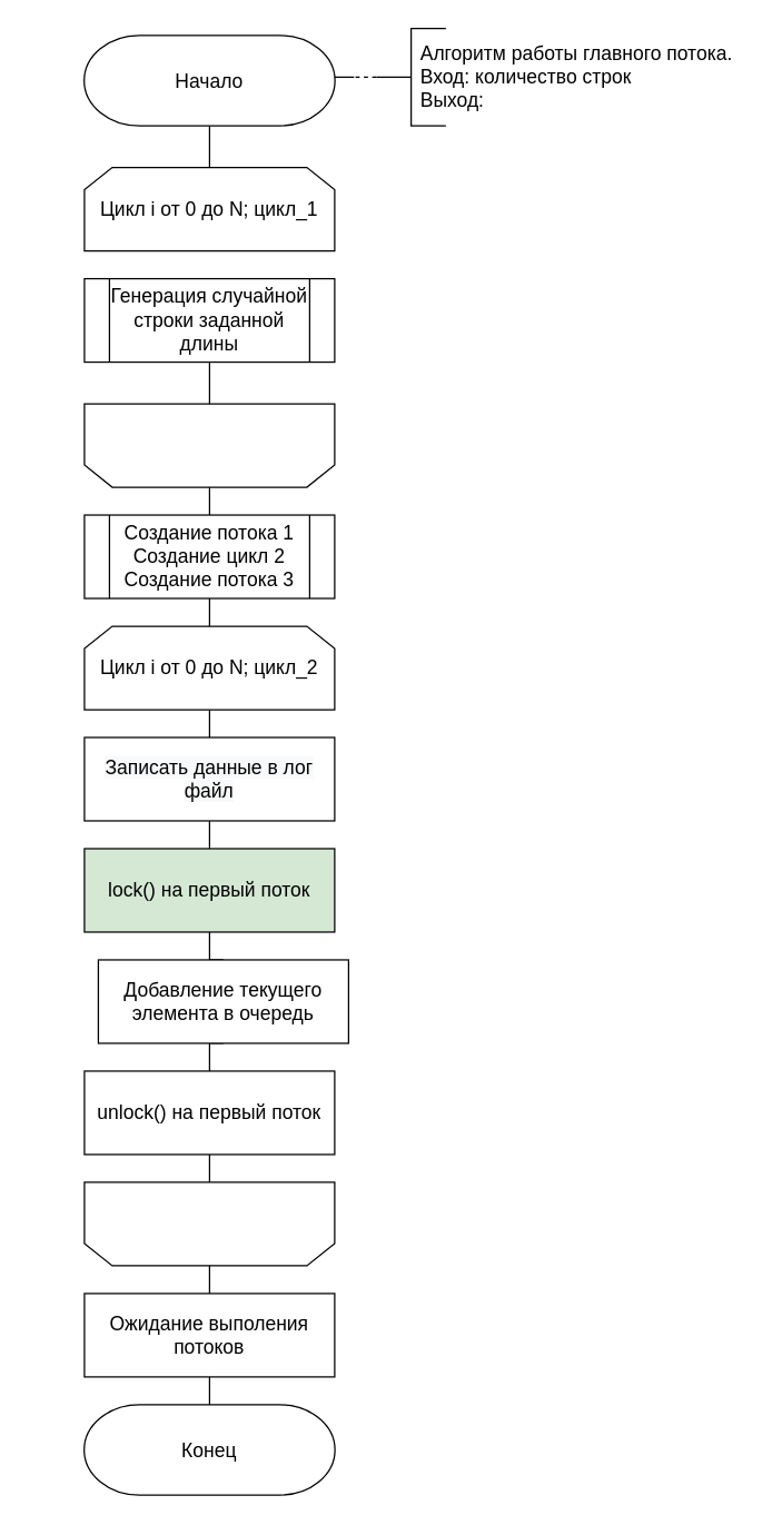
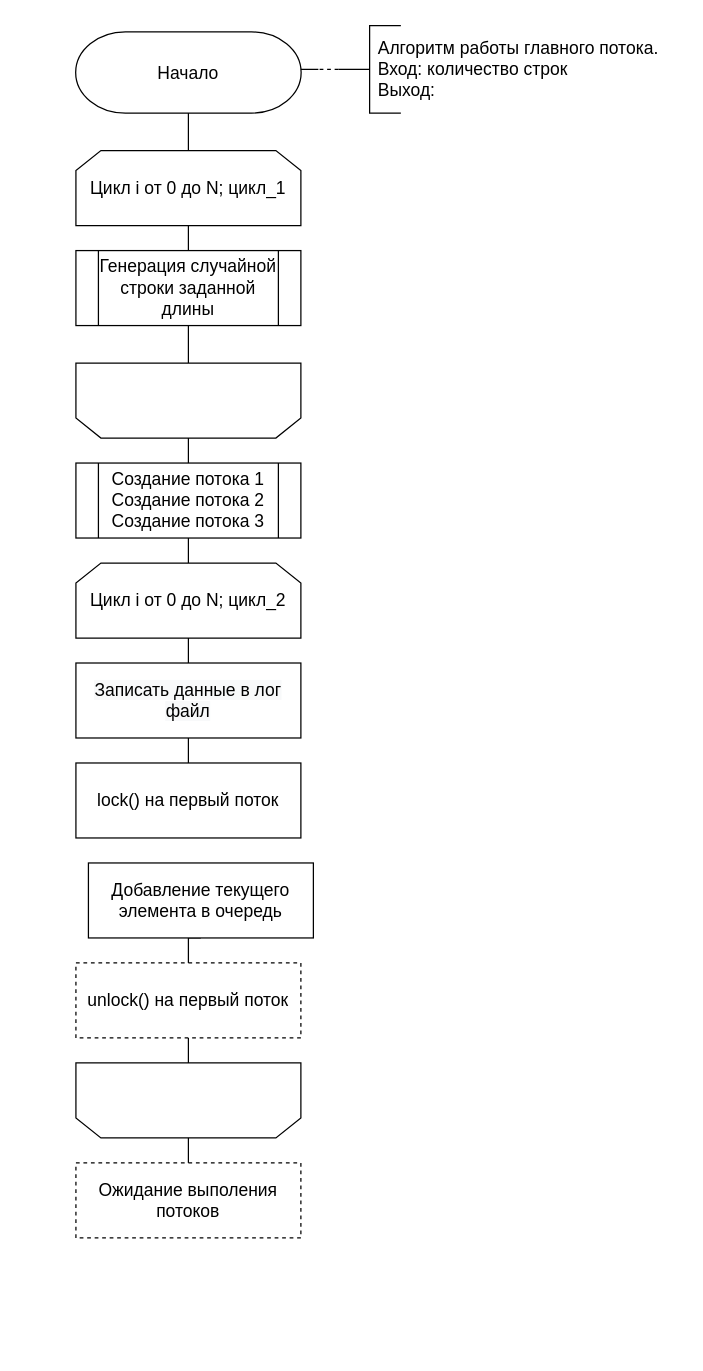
  <mxCell id="0" />
  <mxCell id="1" parent="0" />
  <mxCell id="2" style="edgeStyle=orthogonalEdgeStyle;rounded=0;orthogonalLoop=1;jettySize=auto;html=1;exitX=0.5;exitY=1;exitDx=0;exitDy=0;exitPerimeter=0;entryX=0.5;entryY=0;entryDx=0;entryDy=0;endArrow=none;endFill=0;" edge="1" parent="1" source="3"><mxGeometry relative="1" as="geometry"><mxPoint x="150" y="120" as="targetPoint" /></mxGeometry></mxCell>
  <mxCell id="3" value="&lt;span style=&quot;font-size: 14px&quot;&gt;Начало&lt;/span&gt;" style="strokeWidth=1;html=1;shape=stencil(xVVNb4MwDP01HJmAaFV7nFh37GWTdnapC1FDgpysH/9+gYBaSukgl0kc8Hvwnu3YSsBSXUCFQRJJKDFg70GSfCGVXIJRZAPLFA5eRC48uXC1dCHoCjPjsCMQh61Ax2hD6oAnvjOtApcFEjc1y9ZB9Ga/qR+WZkpKK8KV1D3mhrdiwKX9Nzo7sejl1dlc2thFlXUo0SD10GtxGwcEyYe3UzzN6dPDqV9R5/uX0/d8p9jPae3TvfjeLJ7YwY1HYQ/slquJB+Zl16nPr86rmQO7ydWN2LHUImMLyNItZIec1I/cPUyygnq5B0RHl+qI1+zZ3Xw/q79TEFzeKCyW8xWAMvtC3eC3k06Xfk7nEM5ch6QM1G3o6QugHEOrE+4F5D1KnxCrG7g9+8fpLjwqvuvZNIl/LNnnjDOhND7ZBIsP5qxBR4aTpXtF+GRq91wIdzuNLcRAoEHdXdkAvw==);whiteSpace=wrap;" vertex="1" parent="1"><mxGeometry x="20" y="25" width="260" height="65" as="geometry" /></mxCell>
  <mxCell id="4" value="" style="edgeStyle=orthogonalEdgeStyle;rounded=0;orthogonalLoop=1;jettySize=auto;html=1;dashed=1;endArrow=none;endFill=0;startArrow=none;" edge="1" parent="1" source="5"><mxGeometry relative="1" as="geometry"><mxPoint x="283.99" y="54.9" as="sourcePoint" /><mxPoint x="253.99" y="55" as="targetPoint" /><Array as="points"><mxPoint x="239.99" y="54.9" /></Array></mxGeometry></mxCell>
  <mxCell id="5" value="" style="strokeWidth=1;html=1;shape=mxgraph.flowchart.annotation_2;align=left;labelPosition=right;pointerEvents=1;" vertex="1" parent="1"><mxGeometry x="270" y="20" width="50" height="70" as="geometry" /></mxCell>
+ <mxCell id="6" style="edgeStyle=orthogonalEdgeStyle;rounded=0;orthogonalLoop=1;jettySize=auto;html=1;exitX=0.5;exitY=1;exitDx=0;exitDy=0;entryX=0.5;entryY=0;entryDx=0;entryDy=0;endArrow=none;endFill=0;" edge="1" parent="1" source="7" target="10"><mxGeometry relative="1" as="geometry" /></mxCell>
  <mxCell id="7" value="&lt;span style=&quot;font-size: 14px&quot;&gt;Цикл i от 0 до N; цикл_1&lt;/span&gt;" style="shape=loopLimit;whiteSpace=wrap;html=1;" vertex="1" parent="1"><mxGeometry x="60" y="120" width="180" height="60" as="geometry" /></mxCell>
  <mxCell id="8" value="&lt;font style=&quot;font-size: 14px&quot;&gt;Алгоритм работы главного потока.&amp;nbsp;&lt;br&gt;Вход: количество строк&lt;br&gt;Выход:&amp;nbsp;&lt;br&gt;&lt;/font&gt;" style="text;html=1;align=left;verticalAlign=middle;resizable=0;points=[];autosize=1;strokeColor=none;" vertex="1" parent="1"><mxGeometry x="300" y="30" width="240" height="50" as="geometry" /></mxCell>
  <mxCell id="9" style="edgeStyle=orthogonalEdgeStyle;rounded=0;orthogonalLoop=1;jettySize=auto;html=1;exitX=0.5;exitY=1;exitDx=0;exitDy=0;entryX=0.5;entryY=1;entryDx=0;entryDy=0;endArrow=none;endFill=0;" edge="1" parent="1" source="10" target="12"><mxGeometry relative="1" as="geometry" /></mxCell>
  <mxCell id="10" value="&lt;font style=&quot;font-size: 14px&quot;&gt;Генерация случайной строки заданной длины&lt;/font&gt;" style="shape=process;whiteSpace=wrap;html=1;backgroundOutline=1;" vertex="1" parent="1"><mxGeometry x="60" y="200" width="180" height="60" as="geometry" /></mxCell>
  <mxCell id="11" value="" style="group" vertex="1" connectable="0" parent="1"><mxGeometry x="60" y="290" width="180" height="60" as="geometry" /></mxCell>
  <mxCell id="12" value="" style="shape=loopLimit;whiteSpace=wrap;html=1;rotation=-180;" vertex="1" parent="11"><mxGeometry width="180" height="60" as="geometry" /></mxCell>
- <mxCell id="13" value="&lt;span style=&quot;font-size: 14px&quot;&gt;Конец&lt;/span&gt;" style="strokeWidth=1;html=1;shape=stencil(xVVNb4MwDP01HJmAaFV7nFh37GWTdnapC1FDgpysH/9+gYBaSukgl0kc8Hvwnu3YSsBSXUCFQRJJKDFg70GSfCGVXIJRZAPLFA5eRC48uXC1dCHoCjPjsCMQh61Ax2hD6oAnvjOtApcFEjc1y9ZB9Ga/qR+WZkpKK8KV1D3mhrdiwKX9Nzo7sejl1dlc2thFlXUo0SD10GtxGwcEyYe3UzzN6dPDqV9R5/uX0/d8p9jPae3TvfjeLJ7YwY1HYQ/slquJB+Zl16nPr86rmQO7ydWN2LHUImMLyNItZIec1I/cPUyygnq5B0RHl+qI1+zZ3Xw/q79TEFzeKCyW8xWAMvtC3eC3k06Xfk7nEM5ch6QM1G3o6QugHEOrE+4F5D1KnxCrG7g9+8fpLjwqvuvZNIl/LNnnjDOhND7ZBIsP5qxBR4aTpXtF+GRq91wIdzuNLcRAoEHdXdkAvw==);whiteSpace=wrap;" vertex="1" parent="1"><mxGeometry x="20" y="1010" width="260" height="65" as="geometry" /></mxCell>
  <mxCell id="14" style="edgeStyle=orthogonalEdgeStyle;rounded=0;orthogonalLoop=1;jettySize=auto;html=1;exitX=0.5;exitY=1;exitDx=0;exitDy=0;entryX=0.5;entryY=0;entryDx=0;entryDy=0;endArrow=none;endFill=0;" edge="1" parent="1" source="15" target="18"><mxGeometry relative="1" as="geometry" /></mxCell>
- <mxCell id="15" value="&lt;span style=&quot;font-size: 14px&quot;&gt;Создание потока 1&lt;br&gt;Создание цикл 2&lt;br&gt;Создание потока 3&lt;br&gt;&lt;/span&gt;" style="shape=process;whiteSpace=wrap;html=1;backgroundOutline=1;" vertex="1" parent="1"><mxGeometry x="60" y="370" width="180" height="60" as="geometry" /></mxCell>
+ <mxCell id="15" value="&lt;span style=&quot;font-size: 14px&quot;&gt;Создание потока 1&lt;br&gt;Создание потока 2&lt;br&gt;Создание потока 3&lt;br&gt;&lt;/span&gt;" style="shape=process;whiteSpace=wrap;html=1;backgroundOutline=1;" vertex="1" parent="1"><mxGeometry x="60" y="370" width="180" height="60" as="geometry" /></mxCell>
  <mxCell id="16" style="edgeStyle=orthogonalEdgeStyle;rounded=0;orthogonalLoop=1;jettySize=auto;html=1;exitX=0.5;exitY=0;exitDx=0;exitDy=0;entryX=0.5;entryY=0;entryDx=0;entryDy=0;endArrow=none;endFill=0;" edge="1" parent="1" source="12" target="15"><mxGeometry relative="1" as="geometry" /></mxCell>
  <mxCell id="17" style="edgeStyle=orthogonalEdgeStyle;rounded=0;orthogonalLoop=1;jettySize=auto;html=1;exitX=0.5;exitY=1;exitDx=0;exitDy=0;entryX=0.5;entryY=0;entryDx=0;entryDy=0;endArrow=none;endFill=0;" edge="1" parent="1" source="18"><mxGeometry relative="1" as="geometry"><mxPoint x="150" y="530" as="targetPoint" /></mxGeometry></mxCell>
  <mxCell id="18" value="&lt;span style=&quot;font-size: 14px&quot;&gt;Цикл i от 0 до N; цикл_2&lt;/span&gt;" style="shape=loopLimit;whiteSpace=wrap;html=1;" vertex="1" parent="1"><mxGeometry x="60" y="450" width="180" height="60" as="geometry" /></mxCell>
  <mxCell id="19" style="edgeStyle=orthogonalEdgeStyle;rounded=0;orthogonalLoop=1;jettySize=auto;html=1;exitX=0.5;exitY=1;exitDx=0;exitDy=0;entryX=0.5;entryY=0;entryDx=0;entryDy=0;endArrow=none;endFill=0;" edge="1" parent="1"><mxGeometry relative="1" as="geometry"><mxPoint x="150" y="590" as="sourcePoint" /><mxPoint x="150" y="610" as="targetPoint" /></mxGeometry></mxCell>
  <mxCell id="20" value="&#10;&#10;&lt;span style=&quot;color: rgb(0, 0, 0); font-family: helvetica; font-size: 14px; font-style: normal; font-weight: 400; letter-spacing: normal; text-align: center; text-indent: 0px; text-transform: none; word-spacing: 0px; background-color: rgb(248, 249, 250); display: inline; float: none;&quot;&gt;Записать данные в лог файл&lt;/span&gt;&#10;&#10;" style="rounded=0;whiteSpace=wrap;html=1;" vertex="1" parent="1"><mxGeometry x="60" y="530" width="180" height="60" as="geometry" /></mxCell>
- <mxCell id="21" style="edgeStyle=orthogonalEdgeStyle;rounded=0;orthogonalLoop=1;jettySize=auto;html=1;exitX=0.5;exitY=1;exitDx=0;exitDy=0;endArrow=none;endFill=0;" edge="1" parent="1" source="22" target="24"><mxGeometry relative="1" as="geometry" /></mxCell>
- <mxCell id="22" value="&lt;font style=&quot;font-size: 14px&quot;&gt;lock() на первый поток&lt;/font&gt;" style="rounded=0;whiteSpace=wrap;html=1;fillColor=#d5e8d4;" vertex="1" parent="1"><mxGeometry x="60" y="610" width="180" height="60" as="geometry" /></mxCell>
+ <mxCell id="22" value="&lt;font style=&quot;font-size: 14px&quot;&gt;lock() на первый поток&lt;/font&gt;" style="rounded=0;whiteSpace=wrap;html=1;" vertex="1" parent="1"><mxGeometry x="60" y="610" width="180" height="60" as="geometry" /></mxCell>
  <mxCell id="23" style="edgeStyle=orthogonalEdgeStyle;rounded=0;orthogonalLoop=1;jettySize=auto;html=1;exitX=0.5;exitY=1;exitDx=0;exitDy=0;entryX=0.5;entryY=0;entryDx=0;entryDy=0;endArrow=none;endFill=0;" edge="1" parent="1" source="24" target="26"><mxGeometry relative="1" as="geometry" /></mxCell>
  <mxCell id="24" value="&lt;font style=&quot;font-size: 14px&quot;&gt;Добавление текущего элемента в очередь&lt;/font&gt;" style="rounded=0;whiteSpace=wrap;html=1;" vertex="1" parent="1"><mxGeometry x="70" y="690" width="180" height="60" as="geometry" /></mxCell>
  <mxCell id="25" style="edgeStyle=orthogonalEdgeStyle;rounded=0;orthogonalLoop=1;jettySize=auto;html=1;exitX=0.5;exitY=1;exitDx=0;exitDy=0;entryX=0.5;entryY=1;entryDx=0;entryDy=0;endArrow=none;endFill=0;" edge="1" parent="1" source="26" target="28"><mxGeometry relative="1" as="geometry" /></mxCell>
- <mxCell id="26" value="&lt;span style=&quot;font-size: 14px&quot;&gt;unlock() на первый поток&lt;/span&gt;" style="rounded=0;whiteSpace=wrap;html=1;" vertex="1" parent="1"><mxGeometry x="60" y="770" width="180" height="60" as="geometry" /></mxCell>
+ <mxCell id="26" value="&lt;span style=&quot;font-size: 14px&quot;&gt;unlock() на первый поток&lt;/span&gt;" style="rounded=0;whiteSpace=wrap;html=1;dashed=1;" vertex="1" parent="1"><mxGeometry x="60" y="770" width="180" height="60" as="geometry" /></mxCell>
  <mxCell id="27" value="" style="group" vertex="1" connectable="0" parent="1"><mxGeometry x="60" y="850" width="180" height="60" as="geometry" /></mxCell>
  <mxCell id="28" value="" style="shape=loopLimit;whiteSpace=wrap;html=1;rotation=-180;" vertex="1" parent="27"><mxGeometry width="180" height="60" as="geometry" /></mxCell>
- <mxCell id="29" style="edgeStyle=orthogonalEdgeStyle;rounded=0;orthogonalLoop=1;jettySize=auto;html=1;exitX=0.5;exitY=1;exitDx=0;exitDy=0;entryX=0.5;entryY=0;entryDx=0;entryDy=0;entryPerimeter=0;endArrow=none;endFill=0;" edge="1" parent="1" source="30" target="13"><mxGeometry relative="1" as="geometry" /></mxCell>
- <mxCell id="30" value="&lt;span style=&quot;font-size: 14px&quot;&gt;Ожидание выполения потоков&lt;/span&gt;" style="rounded=0;whiteSpace=wrap;html=1;" vertex="1" parent="1"><mxGeometry x="60" y="930" width="180" height="60" as="geometry" /></mxCell>
+ <mxCell id="30" value="&lt;span style=&quot;font-size: 14px&quot;&gt;Ожидание выполения потоков&lt;/span&gt;" style="rounded=0;whiteSpace=wrap;html=1;dashed=1;" vertex="1" parent="1"><mxGeometry x="60" y="930" width="180" height="60" as="geometry" /></mxCell>
  <mxCell id="31" style="edgeStyle=orthogonalEdgeStyle;rounded=0;orthogonalLoop=1;jettySize=auto;html=1;exitX=0.5;exitY=0;exitDx=0;exitDy=0;entryX=0.5;entryY=0;entryDx=0;entryDy=0;endArrow=none;endFill=0;" edge="1" parent="1" source="28" target="30"><mxGeometry relative="1" as="geometry" /></mxCell>
